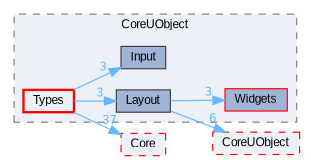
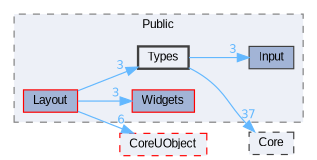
  digraph {
    compound=true
    fontname="Liberation Sans"
    rankdir=LR
    node [color=grey25 fillcolor="#a2b4d6" fontname="Liberation Sans" fontsize=10 shape=box style=filled]
    edge [color=steelblue1 fontcolor=steelblue1 fontname="Liberation Sans" fontsize=10 headlabel=3 labeldistance=1.5 labelfontname=Helvetica labelfontsize=10]
-   n1 [height=0.2 label=Layout width=0.4]
+   n1 [color=red height=0.2 label=Layout width=0.4]
    n2 [height=0.2 label=Input width=0.4]
    n3 [color=red height=0.2 label=Widgets width=0.4]
-   n4 [color=red fillcolor="#edf0f7" height=0.2 label=Types style="filled,bold" width=0.4]
+   n4 [fillcolor="#edf0f7" height=0.2 label=Types style="filled,bold" width=0.4]
    n5 [color=red fillcolor="#edf0f7" height=0.2 label=CoreUObject style="filled,dashed" width=0.4]
-   n6 [color=red fillcolor="#edf0f7" height=0.2 label=Core style="filled,dashed" width=0.4]
+   n6 [fillcolor="#edf0f7" height=0.2 label=Core style="filled,dashed" width=0.4]
    subgraph cluster_1 {
      bgcolor="#edf0f7"
      fontsize=10
-     label=CoreUObject
+     label=Public
      pencolor=grey50
      style="filled,dashed"
      n1
      n2
      n3
      n4
    }
    n1 -> n3
    n1 -> n5 [headlabel=6]
-   n4 -> n1
+   n1 -> n4
    n4 -> n2
    n4 -> n6 [headlabel=37]
  }
